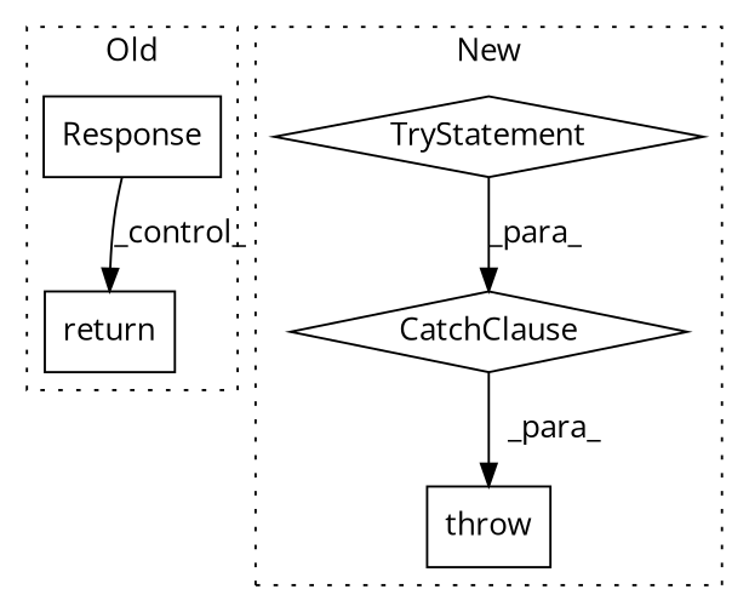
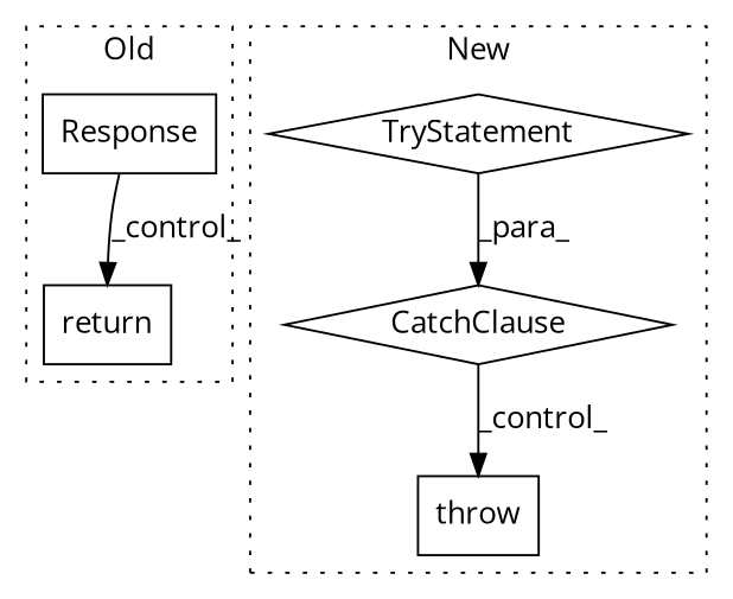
  digraph {
    fontname="Open Sans"
    node [fontname="Open Sans" shape=box]
    edge [fontname="Open Sans"]
    n1 [a=32 l="9,1" label=Response s="24871,24929"]
    n2 [a=41 l=7 label=return s=24864]
    n3 [a=54 l=4 label=TryStatement s=24817 shape=diamond]
    n4 [a=12 l="11,2" label=CatchClause s="25102,25156" shape=diamond]
    n5 [a=53 l=6 label=throw s=25166]
    subgraph cluster_1 {
      label=Old
      style=dotted
      n1
      n2
    }
    subgraph cluster_2 {
      label=New
      style=dotted
      n3
      n4
      n5
    }
    n1 -> n2 [label=_control_]
    n3 -> n4 [label=_para_]
-   n4 -> n5 [label=_para_]
+   n4 -> n5 [label=_control_]
  }
